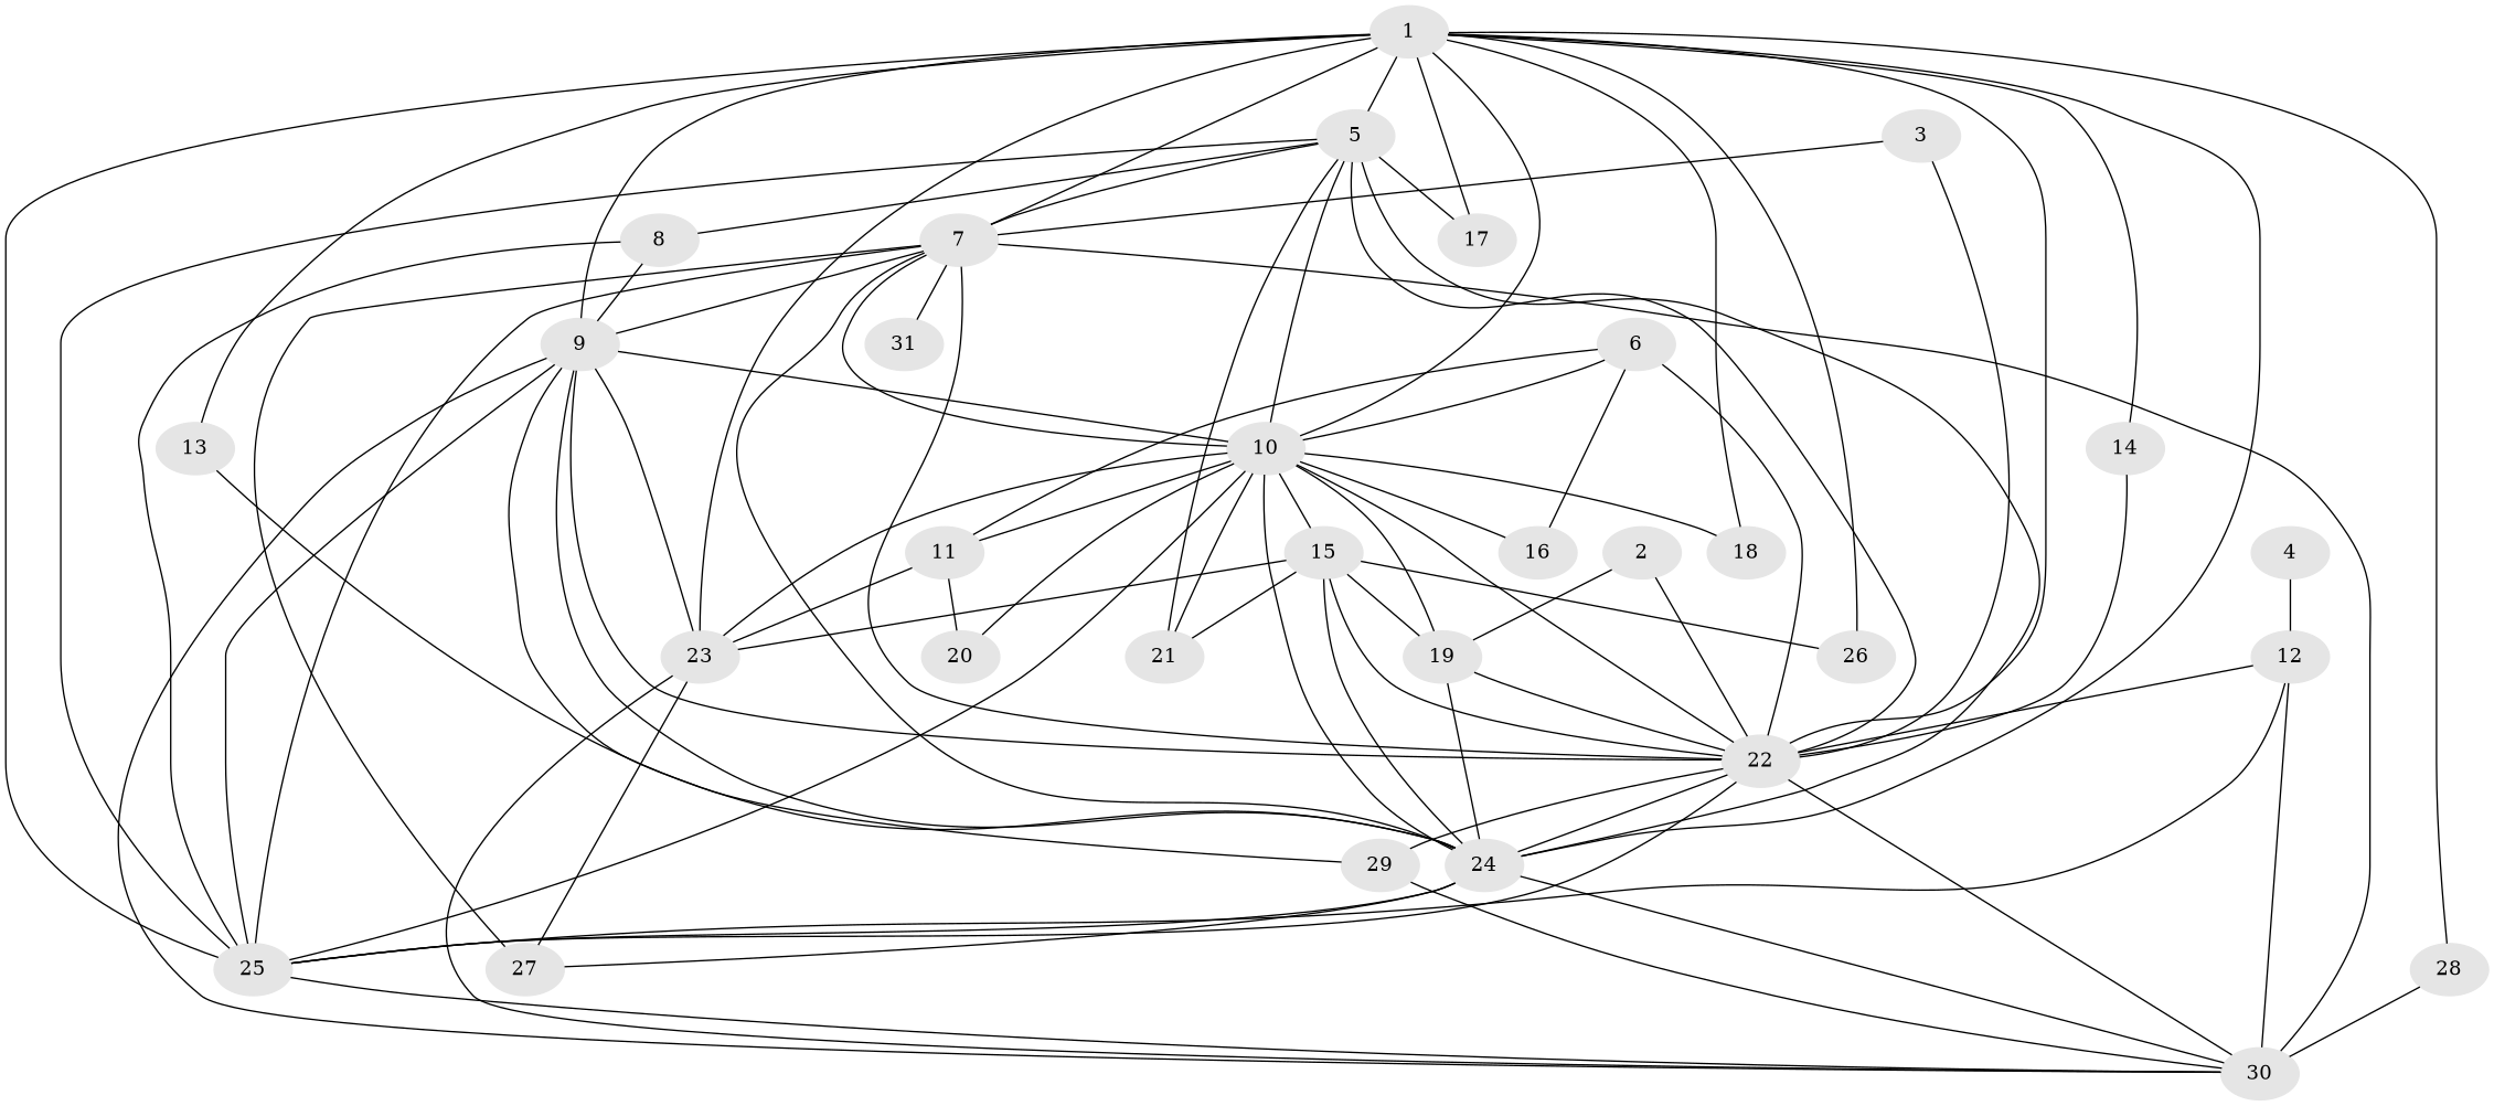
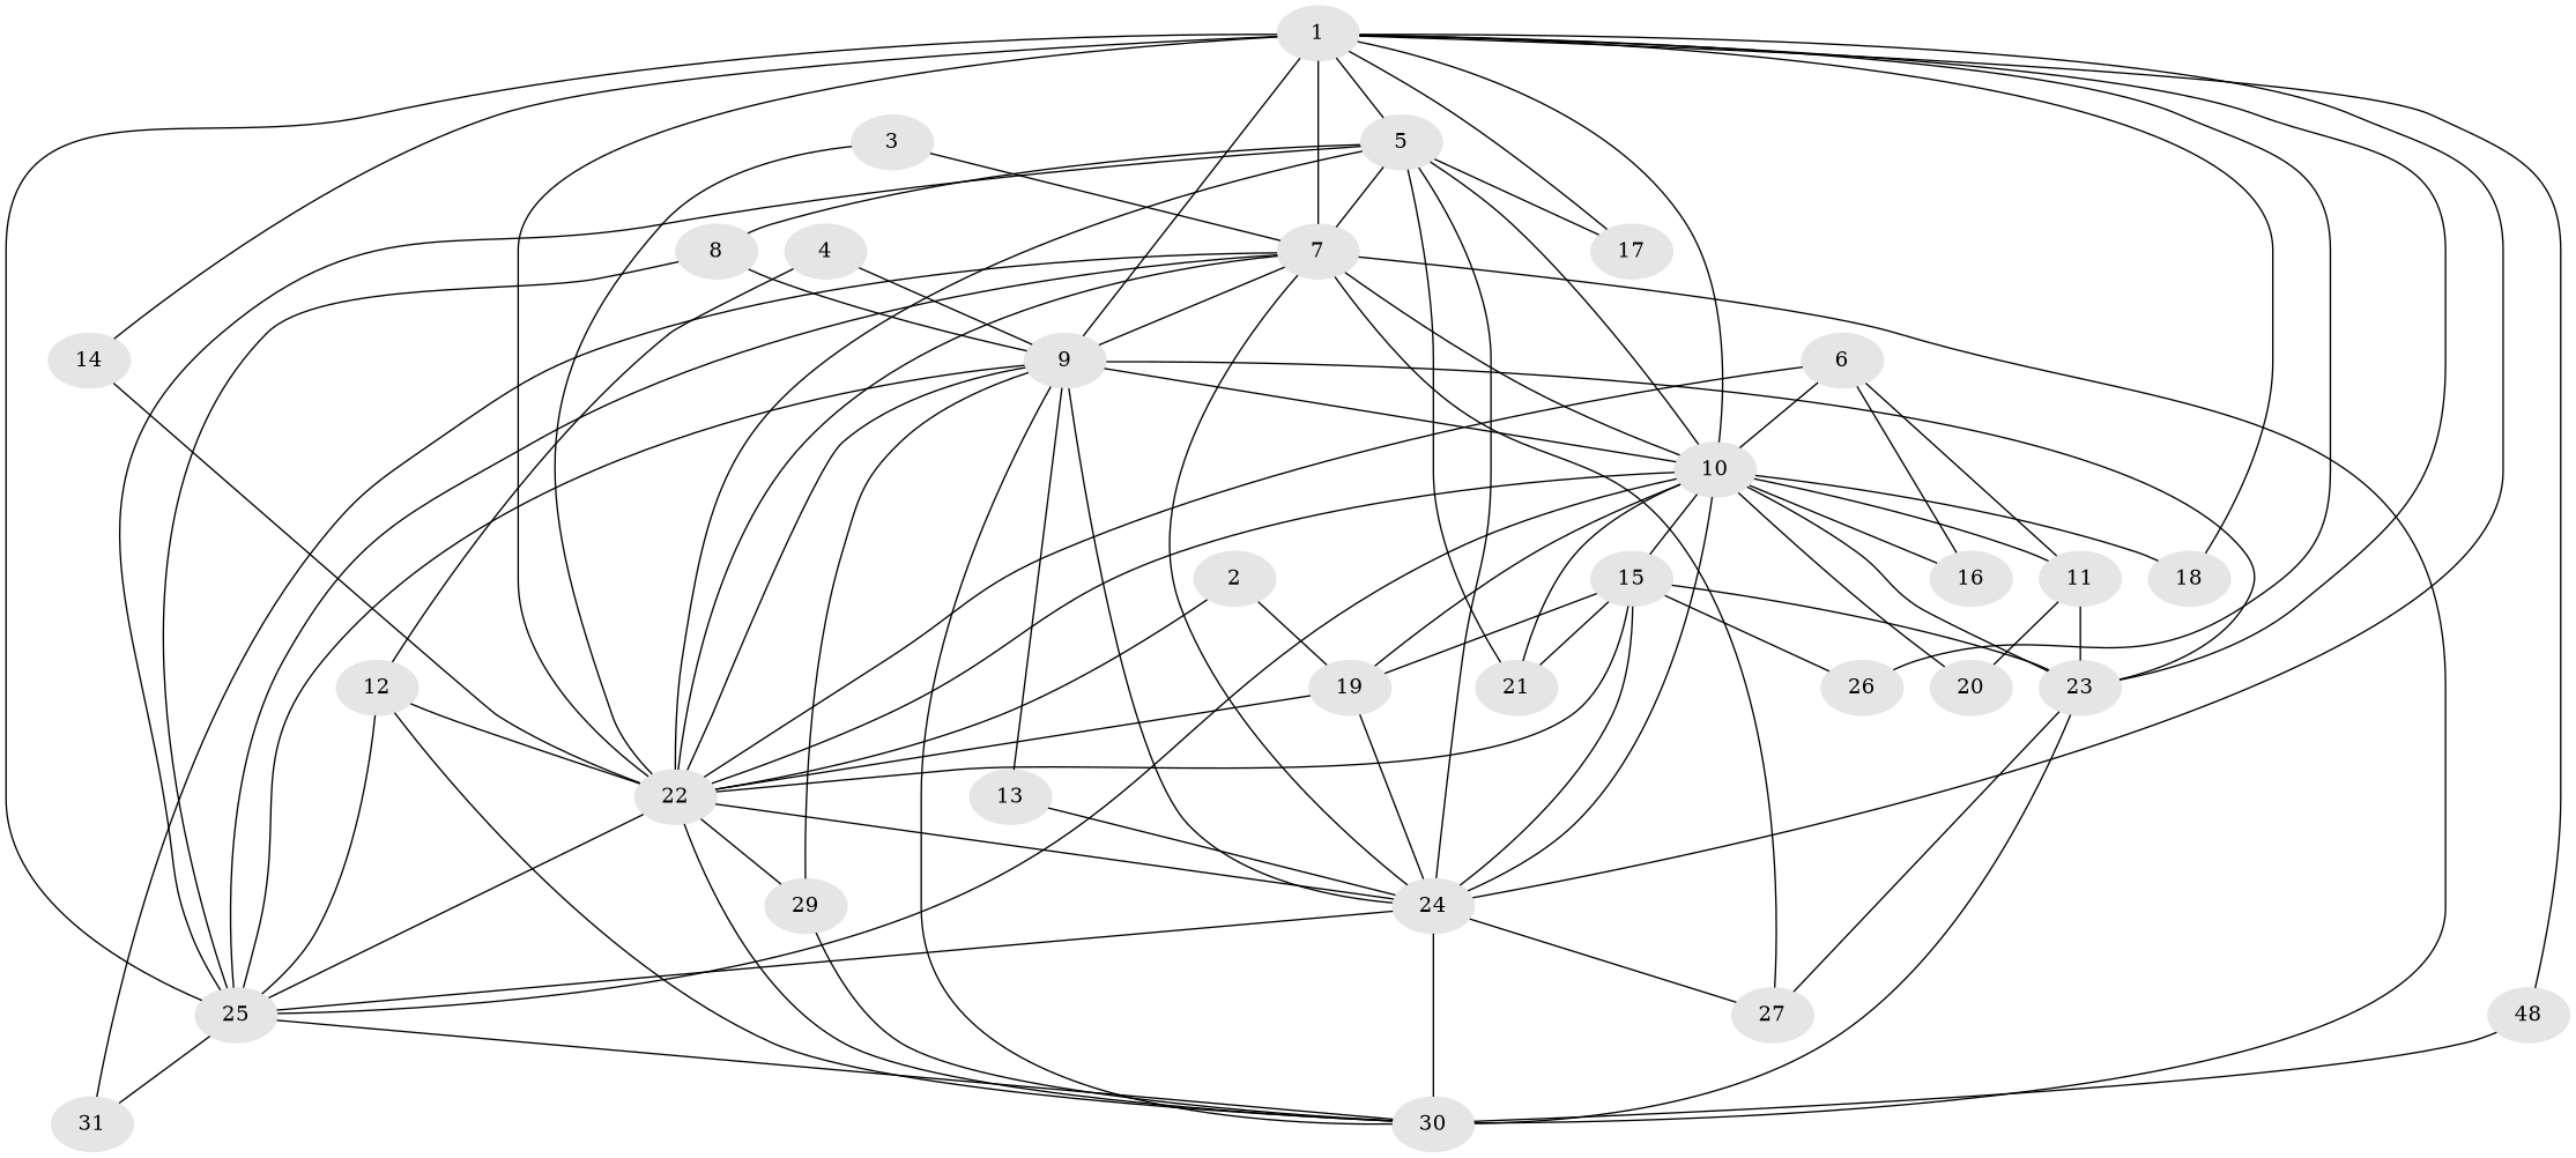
  graph {
    fontname="DejaVu Serif"
    node [color=gray90 fontname="DejaVu Serif" style=filled]
    edge [fontname="DejaVu Serif" weight=1.0]
    1
    5
    7
    9
    10
    13
    14
    17
    18
    22
    23
    24
    25
    26
-   28
+   28 [label=48]
    8
    21
    27
    30
    31
    29
    19
    11
    16
    15
    20
    2
    3
    4
    12
    6
    1 -- 5 [weight=3.0]
    1 -- 7 [weight=4.0]
    1 -- 9 [weight=3.0]
    1 -- 10 [weight=3.0]
-   1 -- 13
+   9 -- 13
    1 -- 14
    1 -- 17
    1 -- 18
    1 -- 22 [weight=4.0]
    1 -- 23
    1 -- 24 [weight=3.0]
    1 -- 25 [weight=4.0]
    1 -- 26 [weight=2.0]
    1 -- 28
    5 -- 7
    5 -- 10
    5 -- 17
    5 -- 22
    5 -- 24 [weight=2.0]
    5 -- 25
    5 -- 8
    5 -- 21
    7 -- 9
    7 -- 10 [weight=2.0]
    7 -- 22
    7 -- 24
    7 -- 25
    7 -- 27
    7 -- 30 [weight=2.0]
    7 -- 31
    9 -- 10
    9 -- 22
    9 -- 23
    9 -- 24
    9 -- 25
    9 -- 30
    9 -- 29
    10 -- 18
    10 -- 22
    10 -- 23 [weight=2.0]
    10 -- 24
    10 -- 25
    10 -- 21
    10 -- 19
    10 -- 11
    10 -- 16
    10 -- 15
    10 -- 20
    13 -- 24
    14 -- 22
    22 -- 24
    22 -- 25 [weight=2.0]
    22 -- 30
    22 -- 29
    23 -- 27
    23 -- 30
    24 -- 25
    24 -- 27
    24 -- 30
    25 -- 30
+   25 -- 31
    28 -- 30 [weight=2.0]
    8 -- 9
    8 -- 25
    29 -- 30
    19 -- 22
    19 -- 24
    11 -- 23
    11 -- 20
    15 -- 22
    15 -- 23
    15 -- 24
    15 -- 26
    15 -- 21
    15 -- 19
    2 -- 22
    2 -- 19
    3 -- 7
    3 -- 22
+   4 -- 9
    4 -- 12
    12 -- 22
    12 -- 25
    12 -- 30
    6 -- 10
    6 -- 22
    6 -- 11
    6 -- 16
  }
